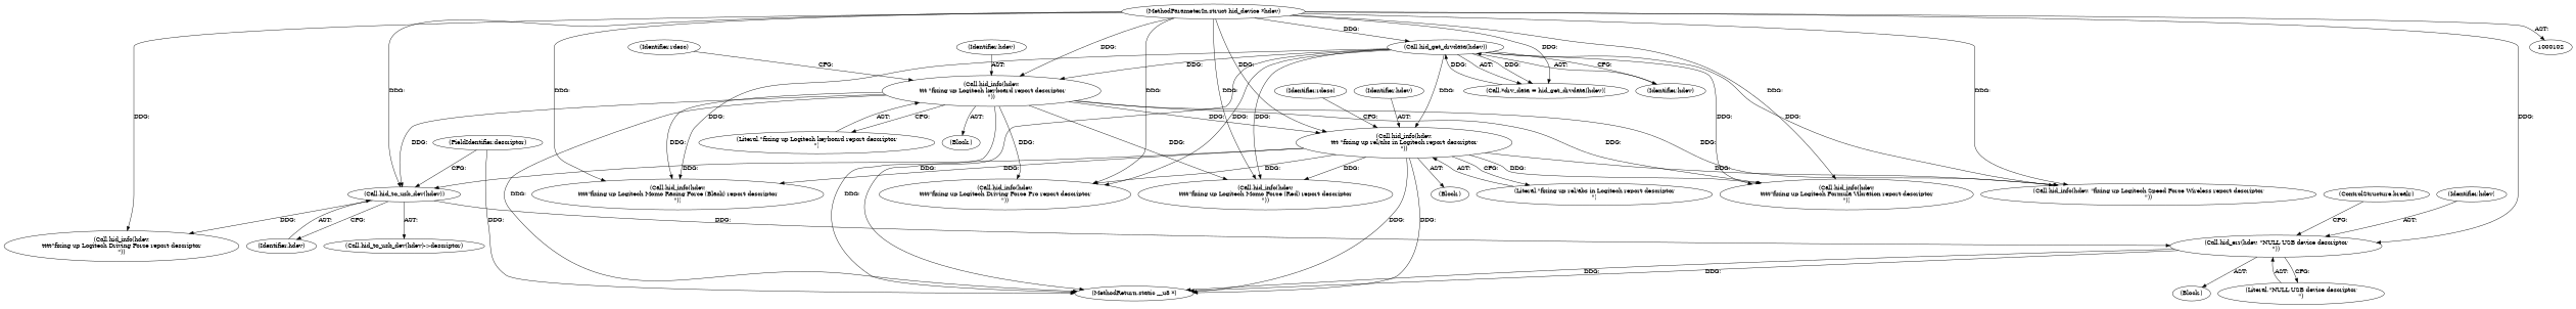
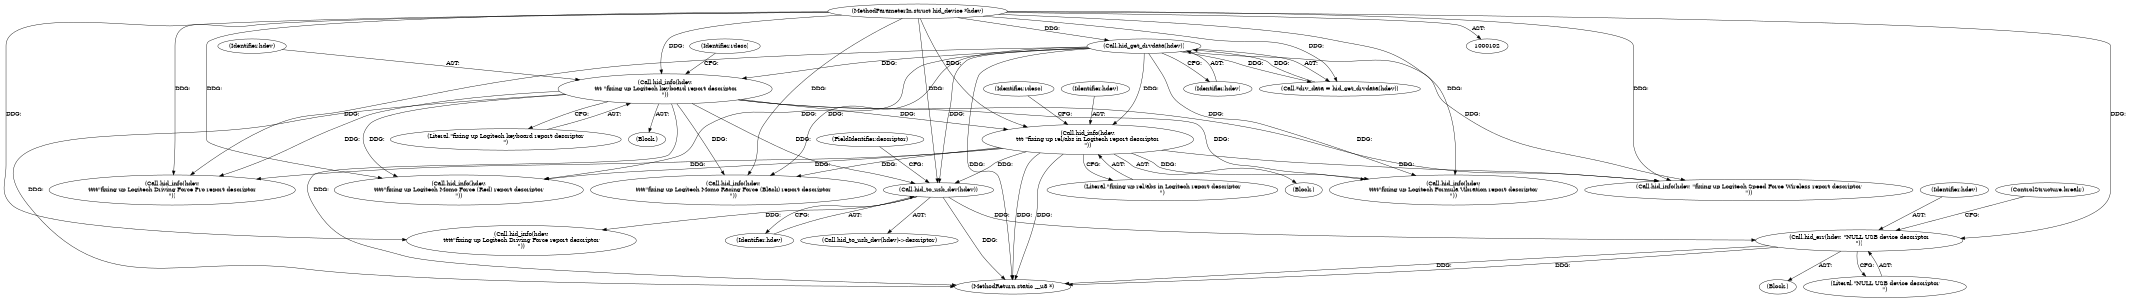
  digraph {
    n1 [label="(Call,hid_err(hdev, \"NULL USB device descriptor\n\"))"]
    n2 [label="(Literal,\"NULL USB device descriptor\n\")"]
    n3 [label="(MethodReturn,static __u8 *)"]
    n4 [label="(Block,)"]
    n5 [label="(Call,hid_to_usb_dev(hdev))"]
    n6 [label="(Call,hid_info(hdev,\n\t\t\t\t\"fixing up Logitech Driving Force report descriptor\n\"))"]
    n7 [label="(Identifier,hdev)"]
    n8 [label="(Call,hid_to_usb_dev(hdev)->descriptor)"]
    n9 [label="(Call,hid_info(hdev,\n\t\t\t \"fixing up rel/abs in Logitech report descriptor\n\"))"]
    n10 [label="(Call,hid_info(hdev,\n\t\t\t\t\"fixing up Logitech Momo Force (Red) report descriptor\n\"))"]
    n11 [label="(Literal,\"fixing up rel/abs in Logitech report descriptor\n\")"]
    n12 [label="(Call,hid_info(hdev,\n\t\t\t\t\"fixing up Logitech Formula Vibration report descriptor\n\"))"]
    n13 [label="(Call,hid_info(hdev, \"fixing up Logitech Speed Force Wireless report descriptor\n\"))"]
    n14 [label="(Call,hid_info(hdev,\n\t\t\t\t\"fixing up Logitech Driving Force Pro report descriptor\n\"))"]
    n15 [label="(Call,hid_info(hdev,\n\t\t\t\t\"fixing up Logitech Momo Racing Force (Black) report descriptor\n\"))"]
    n16 [label="(Block,)"]
    n17 [label="(Call,hid_info(hdev,\n \t\t\t \"fixing up Logitech keyboard report descriptor\n\"))"]
    n18 [label="(Literal,\"fixing up Logitech keyboard report descriptor\n\")"]
    n19 [label="(Block,)"]
    n20 [label="(Call,hid_get_drvdata(hdev))"]
    n21 [label="(Identifier,hdev)"]
    n22 [label="(Call,*drv_data = hid_get_drvdata(hdev))"]
    n23 [label="(MethodParameterIn,struct hid_device *hdev)"]
    1000102
    n25 [label="(Identifier,hdev)"]
    n26 [label="(Identifier,rdesc)"]
    n27 [label="(Identifier,rdesc)"]
    n28 [label="(Identifier,hdev)"]
    n29 [label="(ControlStructure,break;)"]
    n30 [label="(FieldIdentifier,descriptor)"]
    n31 [label="(Identifier,hdev)"]
    n1 -> n2 [label="CFG: "]
    n1 -> n3 [label="DDG: "]
    n1 -> n3 [label="DDG: "]
    n1 -> n4 [label="AST: "]
    n2 -> n1 [label="AST: "]
    n5 -> n1 [label="DDG: "]
-   n30 -> n3 [label="DDG: "]
+   n5 -> n3 [label="DDG: "]
    n5 -> n6 [label="DDG: "]
    n5 -> n7 [label="CFG: "]
    n5 -> n8 [label="AST: "]
    n7 -> n5 [label="AST: "]
    n9 -> n3 [label="DDG: "]
    n9 -> n3 [label="DDG: "]
    n9 -> n5 [label="DDG: "]
    n9 -> n10 [label="DDG: "]
    n9 -> n11 [label="CFG: "]
    n9 -> n12 [label="DDG: "]
    n9 -> n13 [label="DDG: "]
    n9 -> n14 [label="DDG: "]
    n9 -> n15 [label="DDG: "]
    n9 -> n16 [label="AST: "]
    n11 -> n9 [label="AST: "]
    n17 -> n3 [label="DDG: "]
    n17 -> n3 [label="DDG: "]
    n17 -> n5 [label="DDG: "]
    n17 -> n9 [label="DDG: "]
    n17 -> n10 [label="DDG: "]
    n17 -> n12 [label="DDG: "]
    n17 -> n13 [label="DDG: "]
    n17 -> n14 [label="DDG: "]
    n17 -> n15 [label="DDG: "]
    n17 -> n18 [label="CFG: "]
    n17 -> n19 [label="AST: "]
    n18 -> n17 [label="AST: "]
    n20 -> n3 [label="DDG: "]
+   n20 -> n5 [label="DDG: "]
    n20 -> n9 [label="DDG: "]
    n20 -> n10 [label="DDG: "]
    n20 -> n12 [label="DDG: "]
    n20 -> n13 [label="DDG: "]
    n20 -> n14 [label="DDG: "]
    n20 -> n15 [label="DDG: "]
    n20 -> n17 [label="DDG: "]
    n20 -> n21 [label="CFG: "]
    n20 -> n22 [label="AST: "]
    n20 -> n22 [label="DDG: "]
    n21 -> n20 [label="AST: "]
    n22 -> n20 [label="DDG: "]
    n23 -> n1 [label="DDG: "]
    n23 -> n5 [label="DDG: "]
    n23 -> n6 [label="DDG: "]
    n23 -> n9 [label="DDG: "]
    n23 -> n10 [label="DDG: "]
    n23 -> n12 [label="DDG: "]
    n23 -> n13 [label="DDG: "]
    n23 -> n14 [label="DDG: "]
    n23 -> n15 [label="DDG: "]
    n23 -> n17 [label="DDG: "]
    n23 -> n20 [label="DDG: "]
    n23 -> n22 [label="DDG: "]
    n23 -> 1000102 [label="AST: "]
    n25 -> n1 [label="AST: "]
    n26 -> n9 [label="CFG: "]
    n27 -> n17 [label="CFG: "]
    n28 -> n9 [label="AST: "]
    n29 -> n1 [label="CFG: "]
    n30 -> n5 [label="CFG: "]
    n31 -> n17 [label="AST: "]
  }
